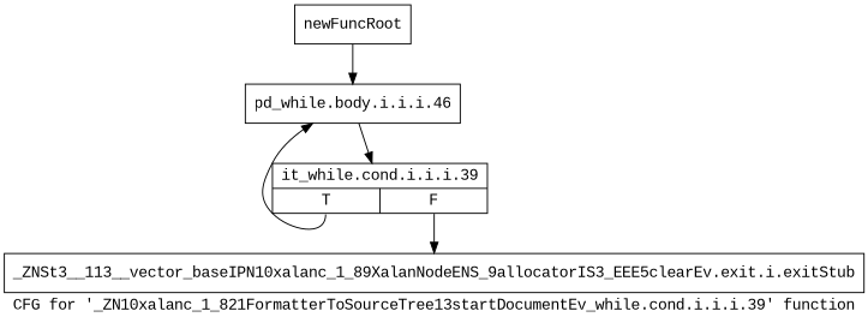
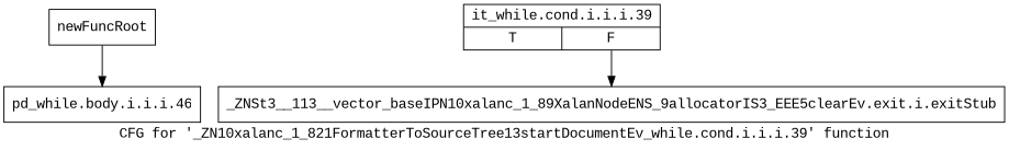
  digraph {
    fontname="Liberation Mono"
    label="CFG for '_ZN10xalanc_1_821FormatterToSourceTree13startDocumentEv_while.cond.i.i.i.39' function"
    node [fontname="Liberation Mono" shape=record]
    edge [fontname="Liberation Mono"]
    n1 [label="{newFuncRoot}"]
    n2 [label="{pd_while.body.i.i.i.46}"]
    n3 [label="{it_while.cond.i.i.i.39|{<s0>T|<s1>F}}"]
    n4 [label="{_ZNSt3__113__vector_baseIPN10xalanc_1_89XalanNodeENS_9allocatorIS3_EEE5clearEv.exit.i.exitStub}"]
    n1 -> n2
-   n2 -> n3
-   n3 -> n2 [tailport=s0]
    n3 -> n4 [tailport=s1]
  }
